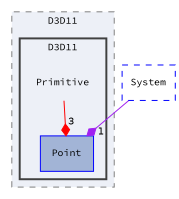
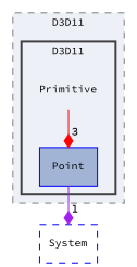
  digraph {
    compound=true
    fontname="Source Code Pro"
    node [color=blue fontname="Source Code Pro" fontsize=10 shape=box]
    edge [arrowhead=diamond fontname="Source Code Pro" fontsize=10 labeldistance=1.5 labelfontname=Helvetica labelfontsize=10]
    n1 [color=deeppink label=Primitive shape=plaintext]
    n2 [fillcolor="#a2b4d6" label=Point style="filled,"]
    n3 [fillcolor="#edf0f7" label=System style="dashed,"]
    subgraph cluster_1 {
      bgcolor="#edf0f7"
      fontsize=10
      label=D3D11
      pencolor=grey50
      style="filled,dashed,"
      subgraph cluster_2 {
        bgcolor="#edf0f7"
        fontsize=10
        label=D3D11
        pencolor=grey25
        style="filled,bold,"
        n1
        n2
      }
    }
    n1 -> n2 [color=red headlabel=3]
-   n3 -> n2 [color=purple headlabel=1]
+   n2 -> n3 [color=purple headlabel=1]
  }
